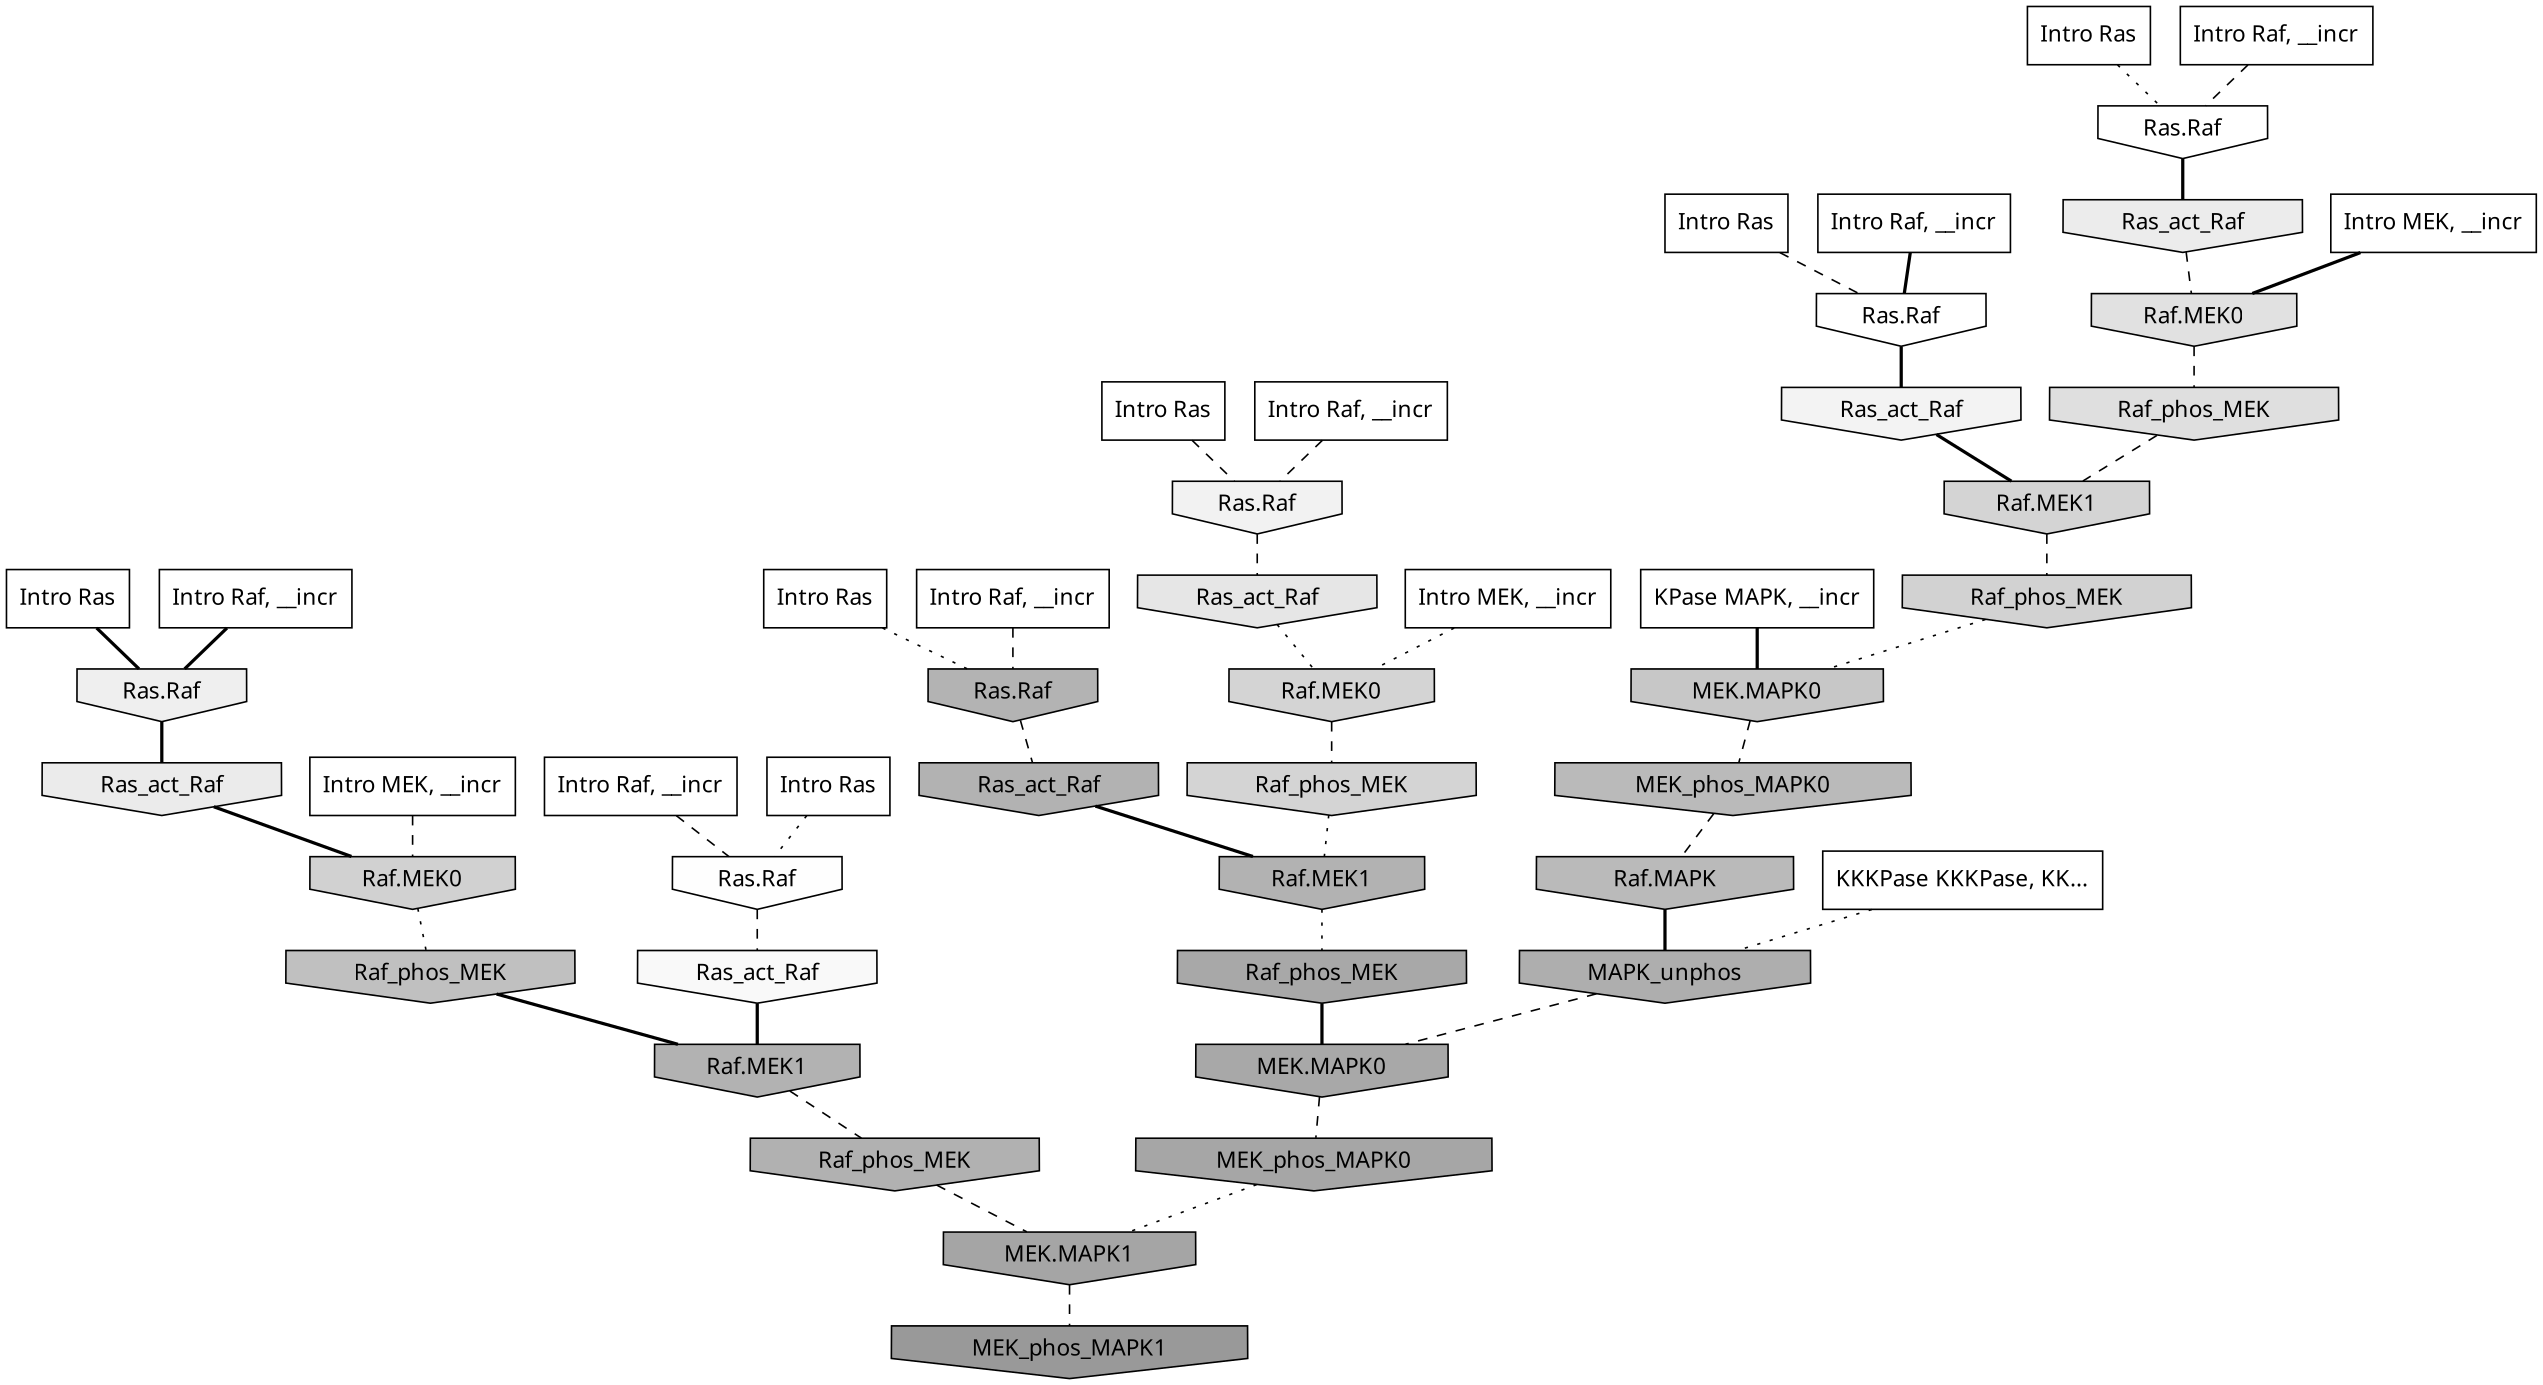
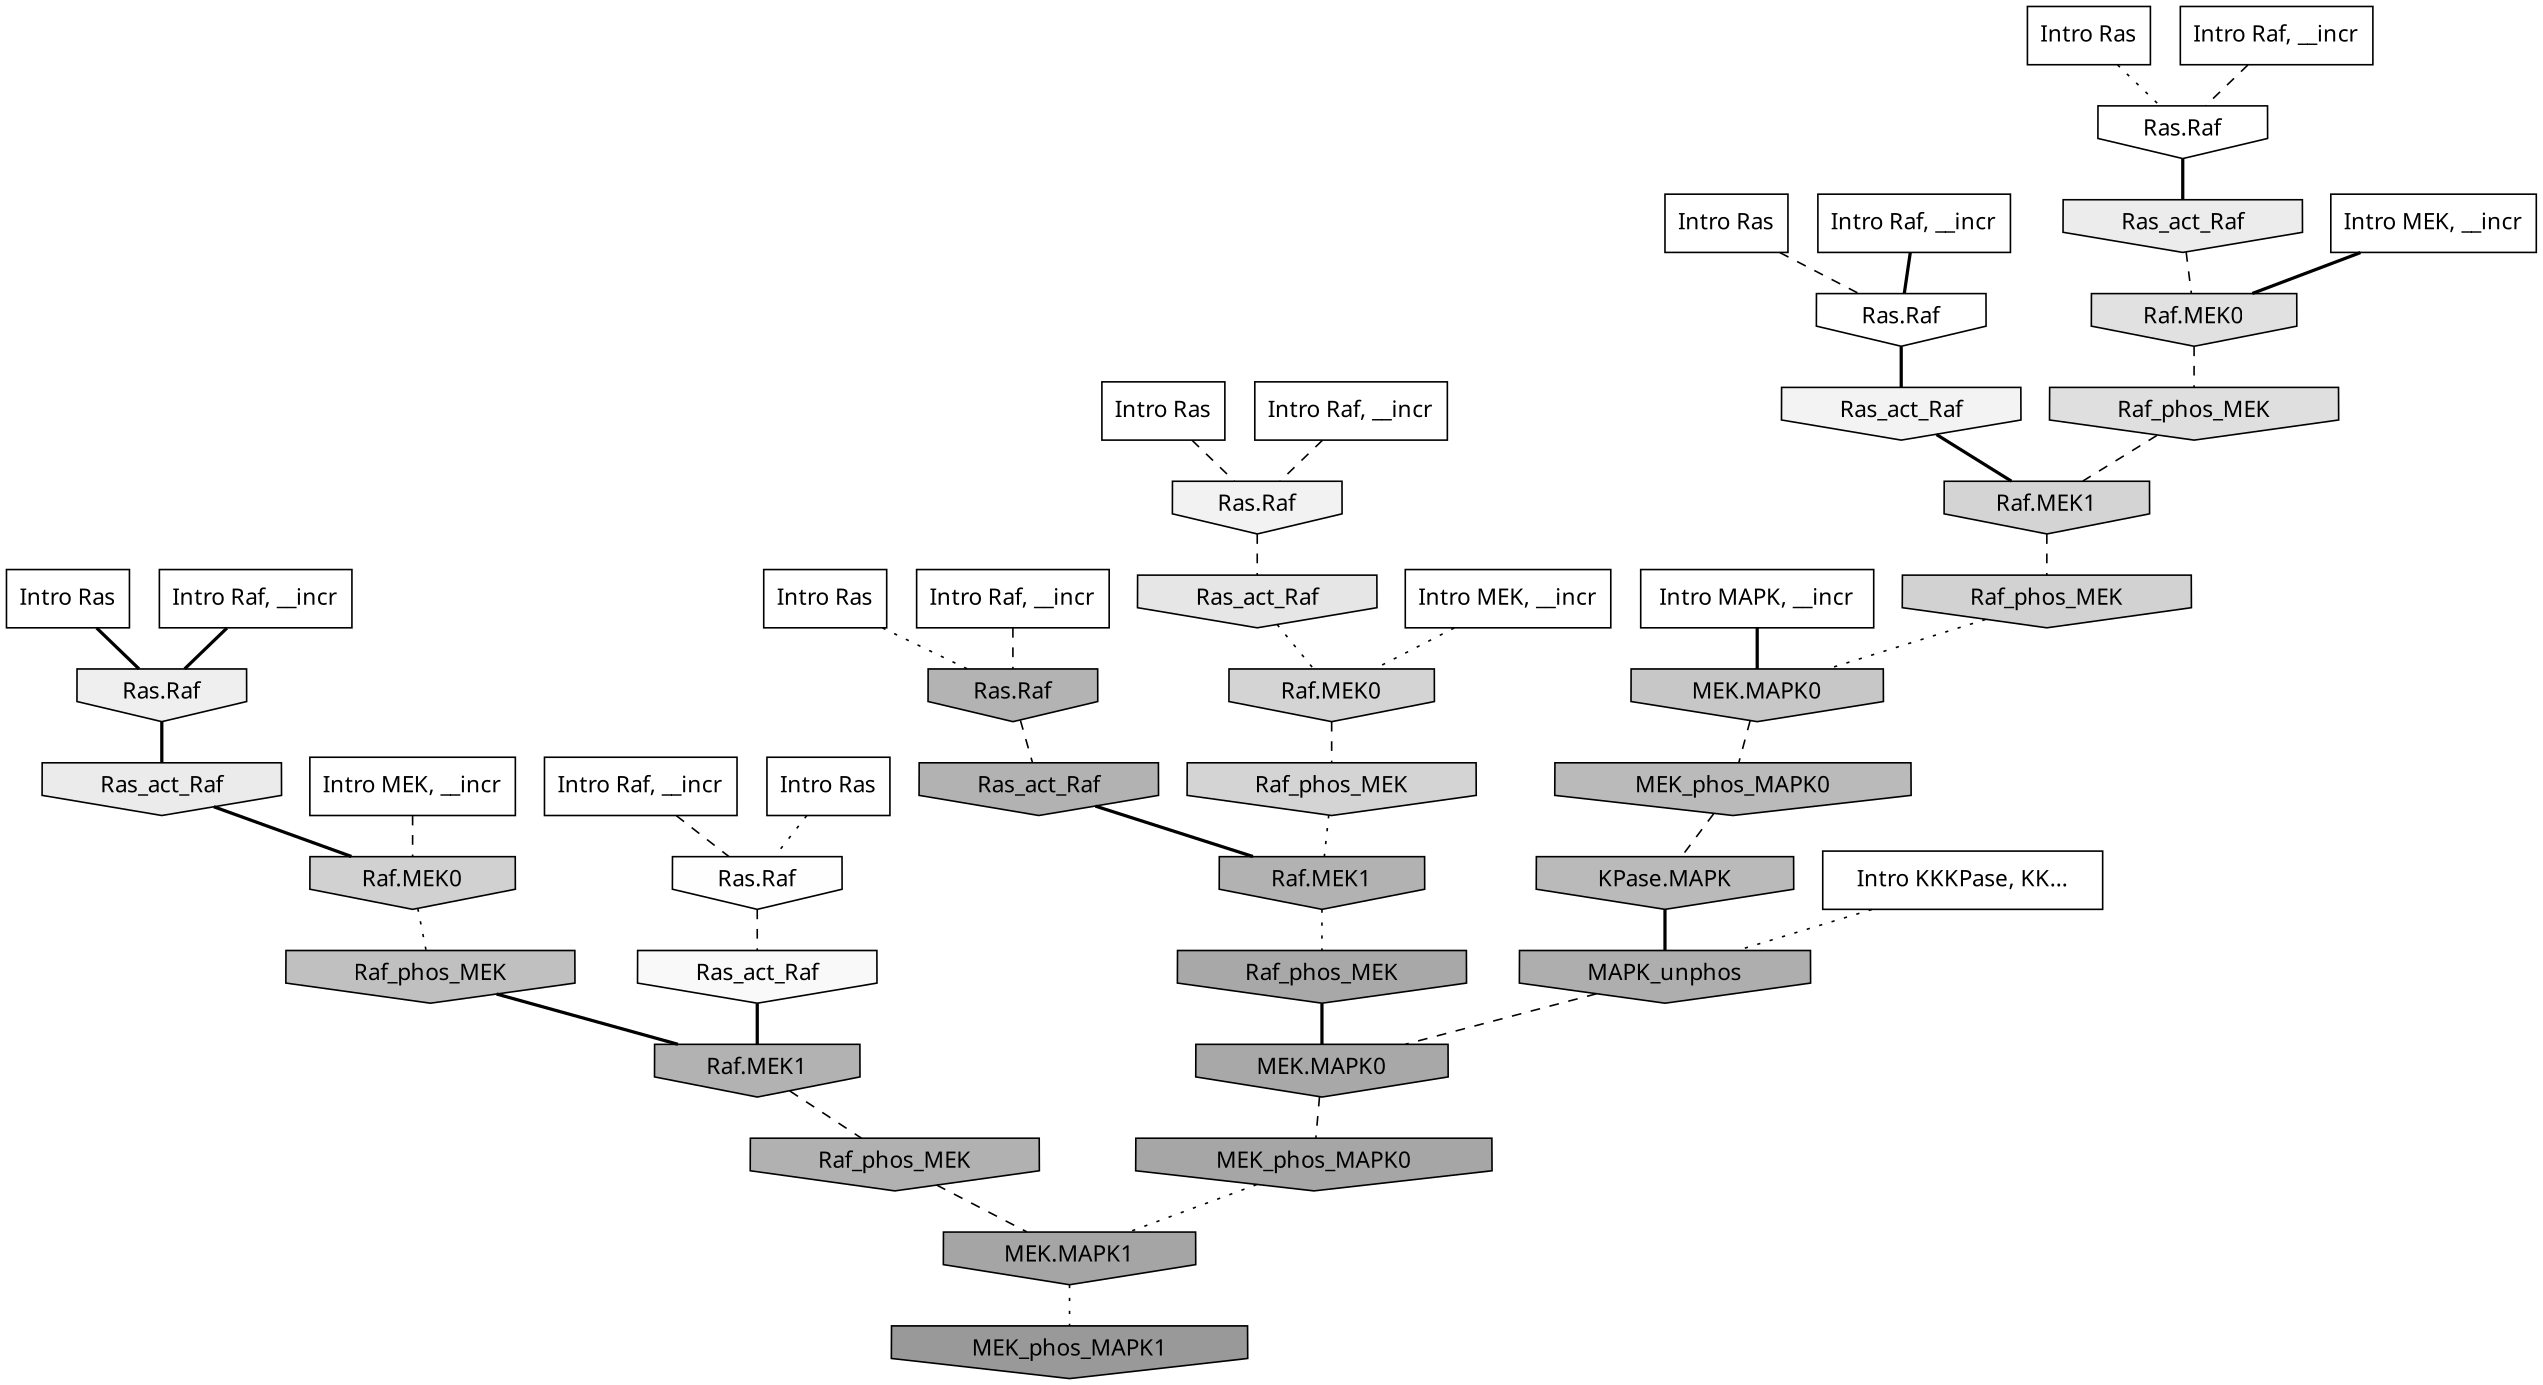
  digraph {
    rankdir=TB
    ranksep=0.30
    node [fillcolor="0.000 0.000 1.000" fontname="CMU Serif" shape=invhouse style=filled]
    edge [color="0.000 0.000 0.000" dir=none fontname="CMU Serif" style=dashed]
    n1 [label="Intro Ras" shape=rectangle]
    n2 [fillcolor="0.000 0.000 0.700" label="Ras.Raf"]
    n3 [fillcolor="0.000 0.000 0.699" label=Ras_act_Raf]
    n4 [label="Intro Ras" shape=rectangle]
    n5 [fillcolor="0.000 0.000 0.949" label="Ras.Raf"]
    n6 [fillcolor="0.000 0.000 0.900" label=Ras_act_Raf]
    n7 [label="Intro Ras" shape=rectangle]
    n8 [fillcolor="0.000 0.000 0.996" label="Ras.Raf"]
    n9 [fillcolor="0.000 0.000 0.975" label=Ras_act_Raf]
    n10 [label="Intro Ras" shape=rectangle]
    n11 [label="Ras.Raf"]
    n12 [fillcolor="0.000 0.000 0.925" label=Ras_act_Raf]
    n13 [label="Intro Ras" shape=rectangle]
    n14 [fillcolor="0.000 0.000 0.937" label="Ras.Raf"]
    n15 [fillcolor="0.000 0.000 0.921" label=Ras_act_Raf]
    n16 [label="Intro Ras" shape=rectangle]
    n17 [label="Ras.Raf"]
    n18 [fillcolor="0.000 0.000 0.952" label=Ras_act_Raf]
    n19 [label="Intro Raf, __incr" shape=rectangle]
    n20 [label="Intro Raf, __incr" shape=rectangle]
    n21 [label="Intro Raf, __incr" shape=rectangle]
    n22 [label="Intro Raf, __incr" shape=rectangle]
    n23 [label="Intro Raf, __incr" shape=rectangle]
    n24 [label="Intro Raf, __incr" shape=rectangle]
    n25 [label="Intro MEK, __incr" shape=rectangle]
    n26 [fillcolor="0.000 0.000 0.831" label="Raf.MEK0"]
    n27 [fillcolor="0.000 0.000 0.831" label=Raf_phos_MEK]
    n28 [label="Intro MEK, __incr" shape=rectangle]
    n29 [fillcolor="0.000 0.000 0.882" label="Raf.MEK0"]
    n30 [fillcolor="0.000 0.000 0.874" label=Raf_phos_MEK]
    n31 [label="Intro MEK, __incr" shape=rectangle]
    n32 [fillcolor="0.000 0.000 0.820" label="Raf.MEK0"]
    n33 [fillcolor="0.000 0.000 0.752" label=Raf_phos_MEK]
-   n34 [label="KPase MAPK, __incr" shape=rectangle]
+   n34 [label="Intro MAPK, __incr" shape=rectangle]
    n35 [fillcolor="0.000 0.000 0.781" label="MEK.MAPK0"]
    n36 [fillcolor="0.000 0.000 0.730" label=MEK_phos_MAPK0]
-   n37 [label="KKKPase KKKPase, KK..." shape=rectangle]
+   n37 [label="Intro KKKPase, KK..." shape=rectangle]
    n38 [fillcolor="0.000 0.000 0.680" label=MAPK_unphos]
-   n39 [fillcolor="0.000 0.000 0.729" label="Raf.MAPK"]
+   n39 [fillcolor="0.000 0.000 0.729" label="KPase.MAPK"]
    n40 [fillcolor="0.000 0.000 0.830" label="Raf.MEK1"]
    n41 [fillcolor="0.000 0.000 0.699" label="Raf.MEK1"]
    n42 [fillcolor="0.000 0.000 0.694" label=Raf_phos_MEK]
    n43 [fillcolor="0.000 0.000 0.822" label=Raf_phos_MEK]
    n44 [fillcolor="0.000 0.000 0.699" label="Raf.MEK1"]
    n45 [fillcolor="0.000 0.000 0.659" label=Raf_phos_MEK]
    n46 [fillcolor="0.000 0.000 0.659" label="MEK.MAPK0"]
    n47 [fillcolor="0.000 0.000 0.648" label="MEK.MAPK1"]
    n48 [fillcolor="0.000 0.000 0.600" label=MEK_phos_MAPK1]
    n49 [fillcolor="0.000 0.000 0.650" label=MEK_phos_MAPK0]
    n1 -> n2 [style=dotted]
    n2 -> n3
    n3 -> n44 [style=bold]
    n4 -> n5
    n5 -> n6
    n6 -> n26 [style=dotted]
    n7 -> n8 [style=dotted]
    n8 -> n9
    n9 -> n41 [style=bold]
    n10 -> n11 [style=dotted]
    n11 -> n12 [style=bold]
    n12 -> n29
    n13 -> n14 [style=bold]
    n14 -> n15 [style=bold]
    n15 -> n32 [style=bold]
    n16 -> n17
    n17 -> n18 [style=bold]
    n18 -> n40 [style=bold]
    n19 -> n8
    n20 -> n11
    n21 -> n5
    n22 -> n17 [style=bold]
    n23 -> n14 [style=bold]
    n24 -> n2
    n25 -> n26 [style=dotted]
    n26 -> n27
    n27 -> n44 [style=dotted]
    n28 -> n29 [style=bold]
    n29 -> n30
    n30 -> n40
    n31 -> n32
    n32 -> n33 [style=dotted]
    n33 -> n41 [style=bold]
    n34 -> n35 [style=bold]
    n35 -> n36
    n36 -> n39
    n37 -> n38 [style=dotted]
    n38 -> n46
    n39 -> n38 [style=bold]
    n40 -> n43
    n41 -> n42
    n42 -> n47
    n43 -> n35 [style=dotted]
    n44 -> n45 [style=dotted]
    n45 -> n46 [style=bold]
    n46 -> n49
-   n47 -> n48
+   n47 -> n48 [style=dotted]
    n49 -> n47 [style=dotted]
  }
